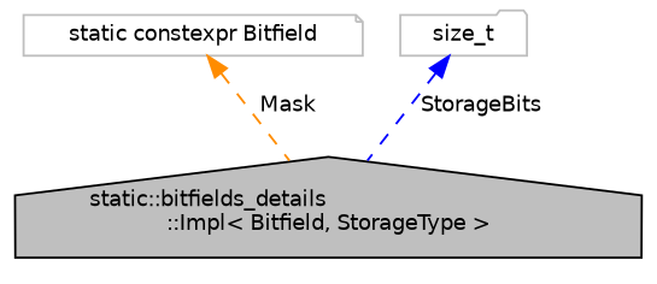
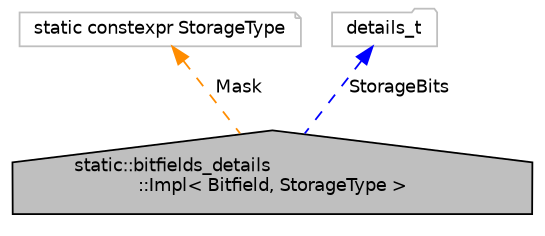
  digraph {
    fontname="DejaVu Sans"
    node [color=grey75 fontname="DejaVu Sans" fontsize=10]
    edge [dir=back fontname="DejaVu Sans" fontsize=10 labelfontname=Helvetica labelfontsize=10 style=dashed]
    n1 [color=black fillcolor=grey75 fontcolor=black height=0.2 label="static::bitfields_details\l::Impl\< Bitfield, StorageType \>" shape=house style=filled width=0.4]
-   n2 [height=0.2 label="static constexpr Bitfield" shape=note width=0.4]
-   n3 [height=0.2 label=size_t shape=folder width=0.4]
+   n2 [height=0.2 label="static constexpr StorageType" shape=note width=0.4]
+   n3 [height=0.2 label=details_t shape=folder width=0.4]
    n2 -> n1 [color=darkorange label=" Mask"]
    n3 -> n1 [color=blue label=" StorageBits"]
  }
